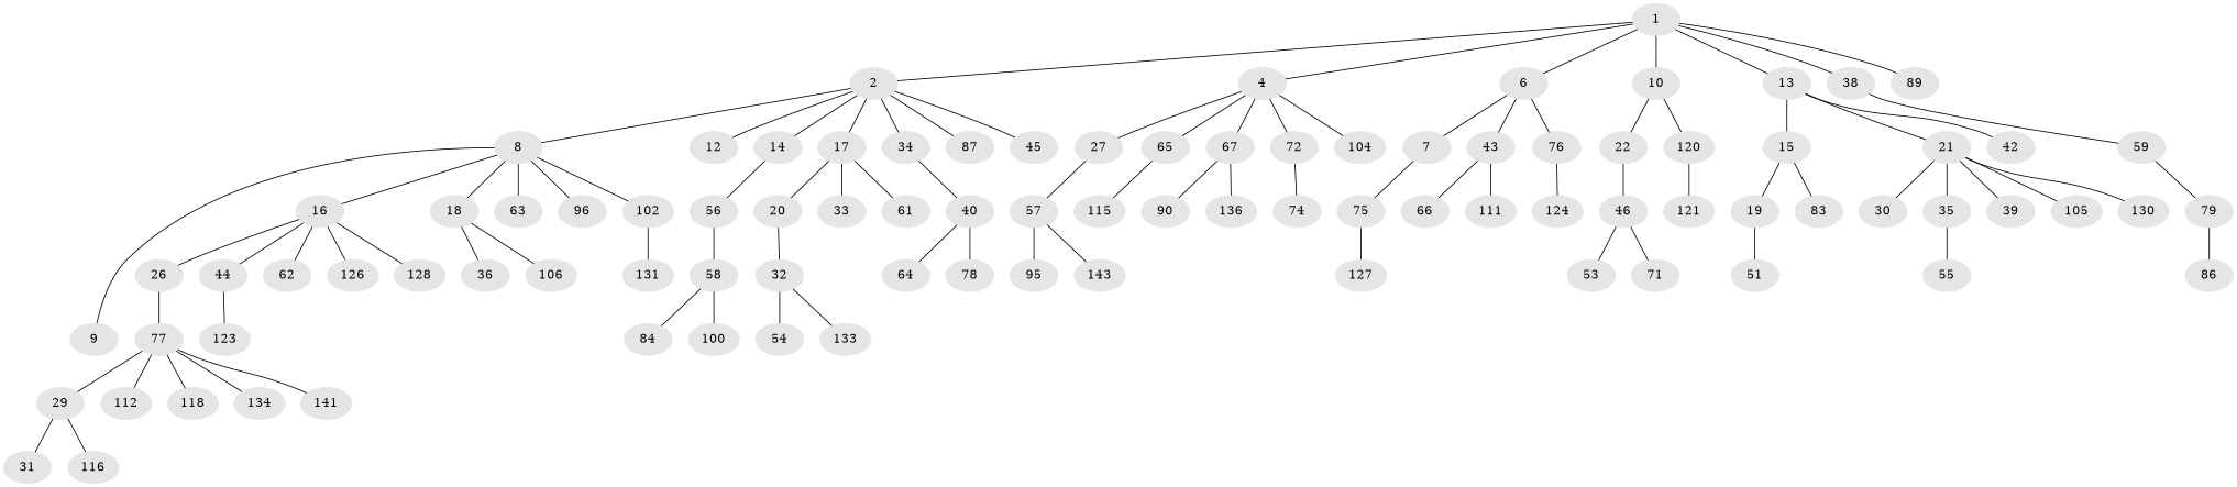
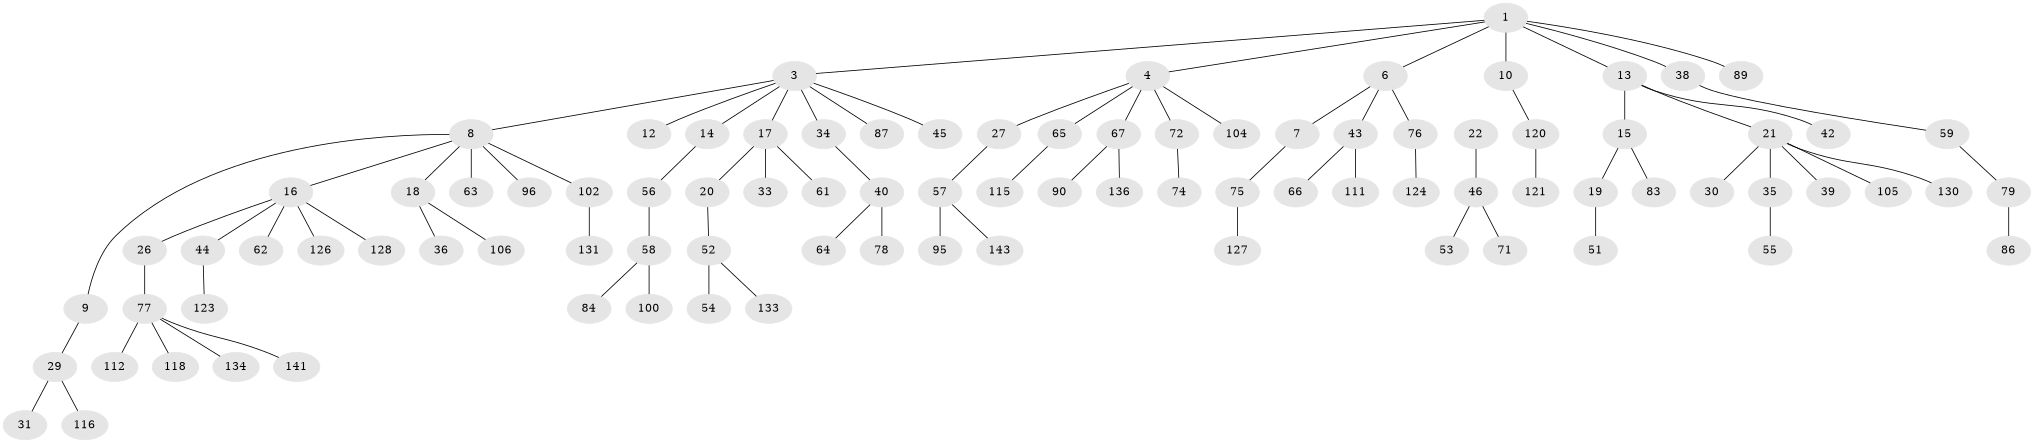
  graph {
    node [color=gray90 style=filled]
    1 [super="+2"]
-   3 [super="+5" label=2]
+   3 [super="+5"]
    4 [super="+48"]
    6 [super="+24"]
    10 [super="+41"]
    13 [super="+50"]
    38 [super="+91"]
    89 [super="+119"]
    8 [super="+85"]
    12
    14 [super="+25"]
    17 [super="+28"]
    34 [super="+108"]
    n14 [label=87]
    45
    27 [super="+47"]
    65
    67 [super="+114"]
    72 [super="+113"]
    104
    7 [super="+81"]
    43
    76 [super="+93"]
    22
    120
    15 [super="+69"]
    21 [super="+70"]
    42
    59
    9 [super="+11"]
    16 [super="+19"]
    18 [super="+23"]
    63
    96
    102
    56 [super="+82"]
    20 [super="+99"]
    33 [super="+137"]
    61 [super="+87"]
    40
    57 [super="+88"]
    115
    90 [super="+117"]
    136 [super="+142"]
    74
    75 [super="+135"]
    66 [super="+95"]
    111 [super="+122"]
    124
    127
    29 [super="+144"]
    26 [super="+52"]
    44 [super="+109"]
    62 [super="+129"]
    126
    128
    36
    106
    131
    31 [super="+139"]
    116
    46 [super="+110"]
    121 [super="+138"]
    n64 [label=19 super="+54"]
    83
    30
    35 [super="+103"]
    39 [super="+101"]
    105 [super="+132"]
    130
    58 [super="+60"]
    51 [super="+125"]
    77 [super="+92"]
    123
-   32 [super="+68"]
+   32 [super="+68" label=52]
    n76 [label=54]
    133
    55
    53
    71 [super="+80"]
    112
    118
    134
    141
    n85 [label=95]
    143
    64 [super="+73"]
    78 [super="+98"]
    79 [super="+107"]
    84
    100
    86 [super="+140"]
    1 -- 3
    1 -- 4
    1 -- 6
    1 -- 10
    1 -- 13
    1 -- 38
    1 -- 89
    3 -- 8
    3 -- 12
    3 -- 14
    3 -- 17
    3 -- 34
    3 -- n14
    3 -- 45
    4 -- 27
    4 -- 65
    4 -- 67
    4 -- 72
    4 -- 104
    6 -- 7
    6 -- 43
    6 -- 76
-   10 -- 22
    10 -- 120
    13 -- 15
    13 -- 21
    13 -- 42
    38 -- 59
    8 -- 9
    8 -- 16
    8 -- 18
    8 -- 63
    8 -- 96
    8 -- 102
    14 -- 56
    17 -- 20
    17 -- 33
    17 -- 61
    34 -- 40
    27 -- 57
    65 -- 115
    67 -- 90
    67 -- 136
    72 -- 74
    7 -- 75
    43 -- 66
    43 -- 111
    76 -- 124
    22 -- 46
    120 -- 121
    15 -- n64
    15 -- 83
    21 -- 30
    21 -- 35
    21 -- 39
    21 -- 105
    21 -- 130
    59 -- 79
-   77 -- 29
+   9 -- 29
    16 -- 26
    16 -- 44
    16 -- 62
    16 -- 126
    16 -- 128
    18 -- 36
    18 -- 106
    102 -- 131
    56 -- 58
    20 -- 32
    40 -- 64
    40 -- 78
    57 -- n85
    57 -- 143
    75 -- 127
    29 -- 31
    29 -- 116
    26 -- 77
    44 -- 123
    46 -- 53
    46 -- 71
    n64 -- 51
    35 -- 55
    58 -- 84
    58 -- 100
    77 -- 112
    77 -- 118
    77 -- 134
    77 -- 141
    32 -- n76
    32 -- 133
    79 -- 86
  }
